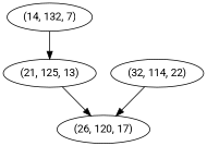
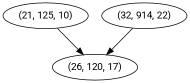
  digraph {
    fontname=Roboto
    node [fontname=Roboto]
    edge [fontname=Roboto]
-   "(14, 132, 7)"
-   "(21, 125, 13)"
+   "(21, 125, 13)" [label="(21, 125, 10)"]
    "(26, 120, 17)"
-   "(32, 114, 22)"
-   "(14, 132, 7)" -> "(21, 125, 13)"
+   "(32, 114, 22)" [label="(32, 914, 22)"]
    "(21, 125, 13)" -> "(26, 120, 17)"
    "(32, 114, 22)" -> "(26, 120, 17)"
  }
